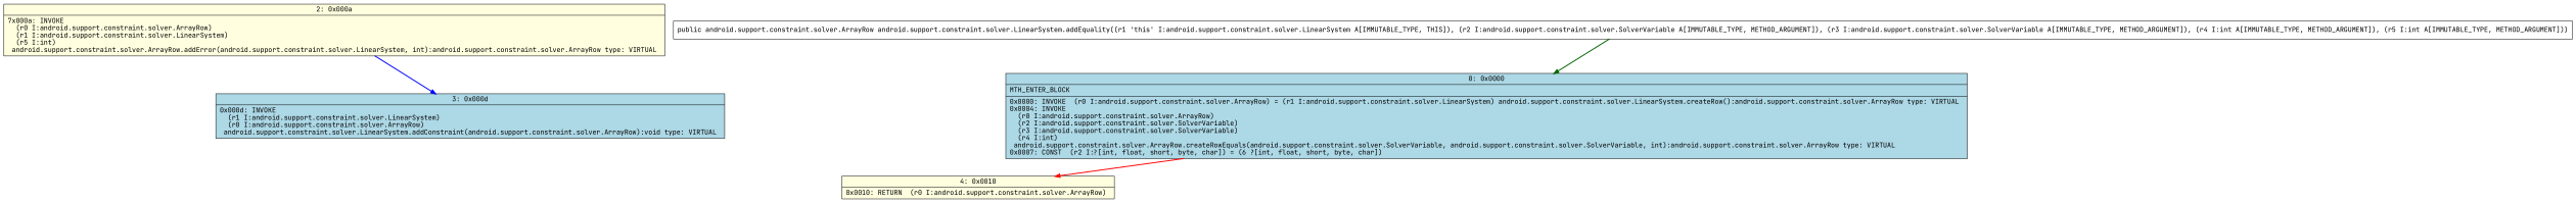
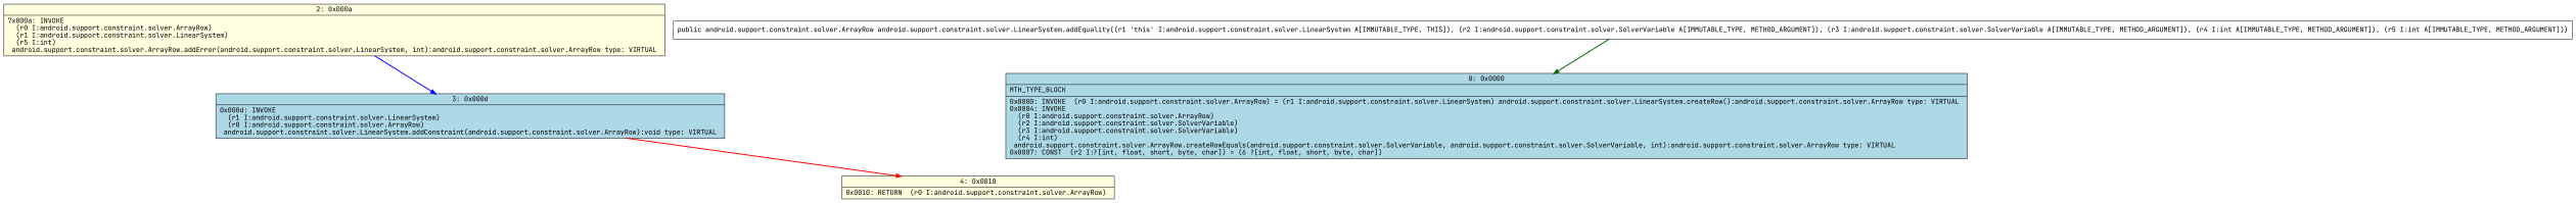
  digraph {
    fontname="JetBrains Mono"
    node [fillcolor=lightblue fontname="JetBrains Mono" shape=record style=filled]
    edge [fontname="JetBrains Mono" style=bold]
-   n1 [label="{0\:\ 0x0000|MTH_ENTER_BLOCK\l|0x0000: INVOKE  (r0 I:android.support.constraint.solver.ArrayRow) = (r1 I:android.support.constraint.solver.LinearSystem) android.support.constraint.solver.LinearSystem.createRow():android.support.constraint.solver.ArrayRow type: VIRTUAL \l0x0004: INVOKE  \l  (r0 I:android.support.constraint.solver.ArrayRow)\l  (r2 I:android.support.constraint.solver.SolverVariable)\l  (r3 I:android.support.constraint.solver.SolverVariable)\l  (r4 I:int)\l android.support.constraint.solver.ArrayRow.createRowEquals(android.support.constraint.solver.SolverVariable, android.support.constraint.solver.SolverVariable, int):android.support.constraint.solver.ArrayRow type: VIRTUAL \l0x0007: CONST  (r2 I:?[int, float, short, byte, char]) = (6 ?[int, float, short, byte, char]) \l}"]
+   n1 [label="{0\:\ 0x0000|MTH_TYPE_BLOCK\l|0x0000: INVOKE  (r0 I:android.support.constraint.solver.ArrayRow) = (r1 I:android.support.constraint.solver.LinearSystem) android.support.constraint.solver.LinearSystem.createRow():android.support.constraint.solver.ArrayRow type: VIRTUAL \l0x0004: INVOKE  \l  (r0 I:android.support.constraint.solver.ArrayRow)\l  (r2 I:android.support.constraint.solver.SolverVariable)\l  (r3 I:android.support.constraint.solver.SolverVariable)\l  (r4 I:int)\l android.support.constraint.solver.ArrayRow.createRowEquals(android.support.constraint.solver.SolverVariable, android.support.constraint.solver.SolverVariable, int):android.support.constraint.solver.ArrayRow type: VIRTUAL \l0x0007: CONST  (r2 I:?[int, float, short, byte, char]) = (6 ?[int, float, short, byte, char]) \l}"]
    n2 [fillcolor=lightyellow label="{2\:\ 0x000a|7x000a: INVOKE  \l  (r0 I:android.support.constraint.solver.ArrayRow)\l  (r1 I:android.support.constraint.solver.LinearSystem)\l  (r5 I:int)\l android.support.constraint.solver.ArrayRow.addError(android.support.constraint.solver.LinearSystem, int):android.support.constraint.solver.ArrayRow type: VIRTUAL \l}"]
    n3 [label="{3\:\ 0x000d|0x000d: INVOKE  \l  (r1 I:android.support.constraint.solver.LinearSystem)\l  (r0 I:android.support.constraint.solver.ArrayRow)\l android.support.constraint.solver.LinearSystem.addConstraint(android.support.constraint.solver.ArrayRow):void type: VIRTUAL \l}"]
    n4 [fillcolor=lightyellow label="{4\:\ 0x0010|0x0010: RETURN  (r0 I:android.support.constraint.solver.ArrayRow) \l}"]
    n5 [fillcolor=white label="{public android.support.constraint.solver.ArrayRow android.support.constraint.solver.LinearSystem.addEquality((r1 'this' I:android.support.constraint.solver.LinearSystem A[IMMUTABLE_TYPE, THIS]), (r2 I:android.support.constraint.solver.SolverVariable A[IMMUTABLE_TYPE, METHOD_ARGUMENT]), (r3 I:android.support.constraint.solver.SolverVariable A[IMMUTABLE_TYPE, METHOD_ARGUMENT]), (r4 I:int A[IMMUTABLE_TYPE, METHOD_ARGUMENT]), (r5 I:int A[IMMUTABLE_TYPE, METHOD_ARGUMENT])) }"]
    n2 -> n3 [color=blue]
-   n1 -> n4 [color=red]
+   n3 -> n4 [color=red]
    n5 -> n1 [color=darkgreen]
  }
